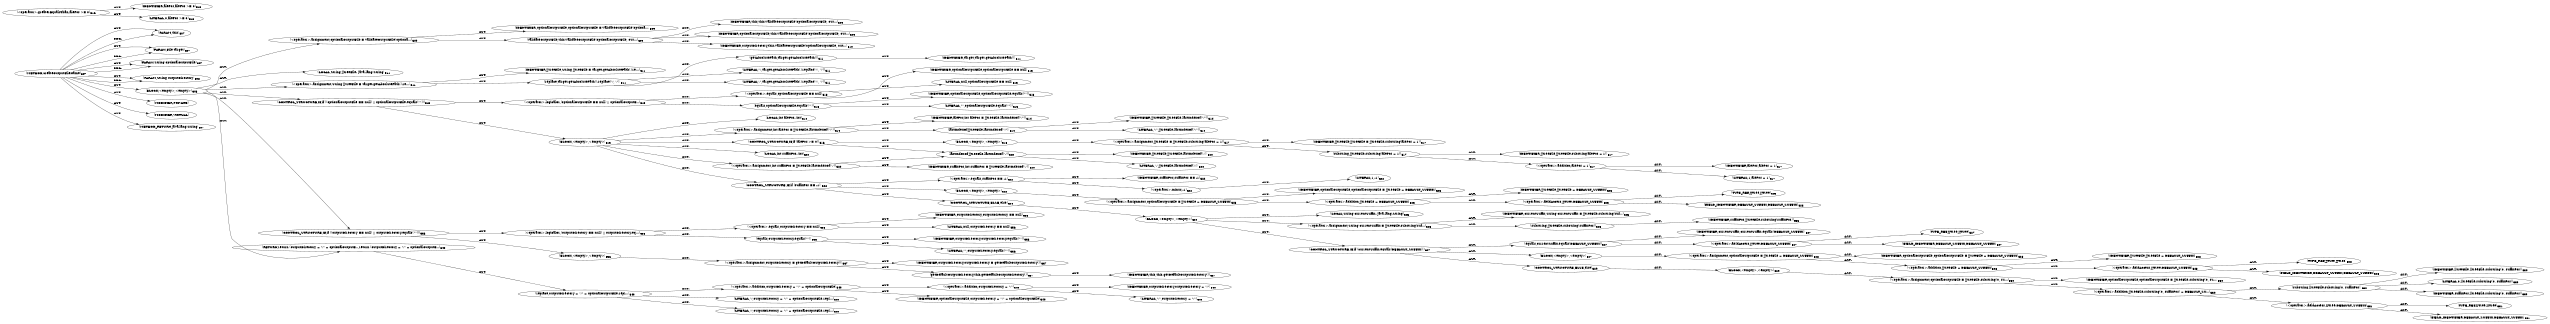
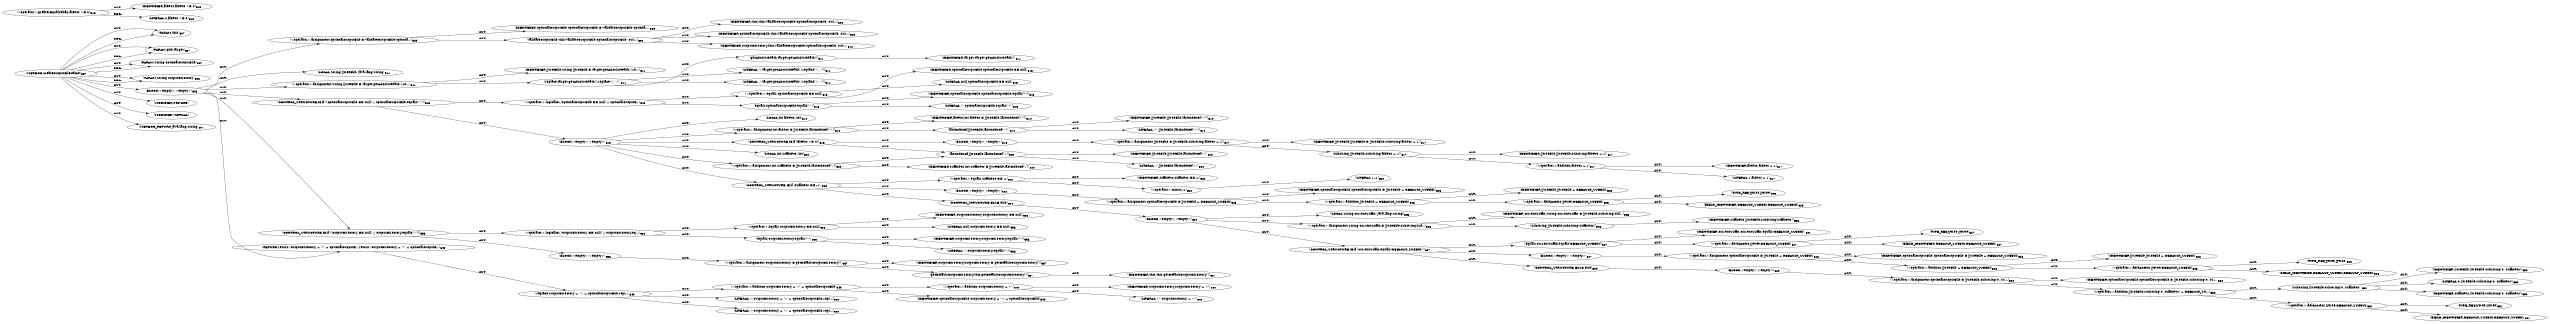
  digraph {
    rankdir=LR
    n1 [label=<(METHOD,createOutputFileName)<SUB>307</SUB>>]
    n2 [label=<(PARAM,this)<SUB>307</SUB>>]
    n3 [label=<(PARAM,File target)<SUB>307</SUB>>]
    n4 [label=<(PARAM,String optionalOutputFile)<SUB>307</SUB>>]
    n5 [label=<(PARAM,String outputDirectory)<SUB>308</SUB>>]
    n6 [label=<(BLOCK,&lt;empty&gt;,&lt;empty&gt;)<SUB>308</SUB>>]
    n7 [label=<(MODIFIER,PRIVATE)>]
    n8 [label=<(MODIFIER,VIRTUAL)>]
    n9 [label=<(METHOD_RETURN,java.lang.String)<SUB>307</SUB>>]
    n10 [label=<(&lt;operator&gt;.assignment,optionalOutputFile = validateOutputFile(optiona...)<SUB>309</SUB>>]
    n11 [label=<(LOCAL,String jjtreeFile: java.lang.String)<SUB>311</SUB>>]
    n12 [label=<(&lt;operator&gt;.assignment,String jjtreeFile = target.getAbsolutePath().re...)<SUB>311</SUB>>]
    n13 [label=<(CONTROL_STRUCTURE,IF,if ((optionalOutputFile == null) || optionalOutputFile.equals(&quot;&quot;)))<SUB>313</SUB>>]
    n14 [label=<(CONTROL_STRUCTURE,IF,if ((outputDirectory == null) || outputDirectory.equals(&quot;&quot;)))<SUB>336</SUB>>]
    n15 [label=<(RETURN,return (outputDirectory + &quot;/&quot; + optionalOutputF...,return (outputDirectory + &quot;/&quot; + optionalOutputF...)<SUB>340</SUB>>]
    n16 [label=<(IDENTIFIER,optionalOutputFile,optionalOutputFile = validateOutputFile(optiona...)<SUB>309</SUB>>]
    n17 [label=<(validateOutputFile,this.validateOutputFile(optionalOutputFile, out...)<SUB>309</SUB>>]
    n18 [label=<(IDENTIFIER,jjtreeFile,String jjtreeFile = target.getAbsolutePath().re...)<SUB>311</SUB>>]
    n19 [label=<(replace,target.getAbsolutePath().replace('\\', '/'))<SUB>311</SUB>>]
    n20 [label=<(&lt;operator&gt;.logicalOr,(optionalOutputFile == null) || optionalOutputF...)<SUB>313</SUB>>]
    n21 [label=<(BLOCK,&lt;empty&gt;,&lt;empty&gt;)<SUB>313</SUB>>]
    n22 [label=<(&lt;operator&gt;.logicalOr,(outputDirectory == null) || outputDirectory.eq...)<SUB>336</SUB>>]
    n23 [label=<(BLOCK,&lt;empty&gt;,&lt;empty&gt;)<SUB>336</SUB>>]
    n24 [label=<(replace,outputDirectory + &quot;/&quot; + optionalOutputFile.repl...)<SUB>340</SUB>>]
    n25 [label=<(IDENTIFIER,this,this.validateOutputFile(optionalOutputFile, out...)<SUB>309</SUB>>]
    n26 [label=<(IDENTIFIER,optionalOutputFile,this.validateOutputFile(optionalOutputFile, out...)<SUB>309</SUB>>]
    n27 [label=<(IDENTIFIER,outputDirectory,this.validateOutputFile(optionalOutputFile, out...)<SUB>310</SUB>>]
    n28 [label=<(getAbsolutePath,target.getAbsolutePath())<SUB>311</SUB>>]
    n29 [label=<(LITERAL,'\\',target.getAbsolutePath().replace('\\', '/'))<SUB>311</SUB>>]
    n30 [label=<(LITERAL,'/',target.getAbsolutePath().replace('\\', '/'))<SUB>311</SUB>>]
    n31 [label=<(IDENTIFIER,target,target.getAbsolutePath())<SUB>311</SUB>>]
    n32 [label=<(&lt;operator&gt;.equals,optionalOutputFile == null)<SUB>313</SUB>>]
    n33 [label=<(equals,optionalOutputFile.equals(&quot;&quot;))<SUB>313</SUB>>]
    n34 [label=<(LOCAL,int filePos: int)<SUB>314</SUB>>]
    n35 [label=<(&lt;operator&gt;.assignment,int filePos = jjtreeFile.lastIndexOf(&quot;/&quot;))<SUB>314</SUB>>]
    n36 [label=<(CONTROL_STRUCTURE,IF,if (filePos &gt;= 0))<SUB>316</SUB>>]
    n37 [label=<(LOCAL,int suffixPos: int)<SUB>320</SUB>>]
    n38 [label=<(&lt;operator&gt;.assignment,int suffixPos = jjtreeFile.lastIndexOf('.'))<SUB>320</SUB>>]
    n39 [label=<(CONTROL_STRUCTURE,IF,if (suffixPos == -1))<SUB>322</SUB>>]
    n40 [label=<(IDENTIFIER,optionalOutputFile,optionalOutputFile == null)<SUB>313</SUB>>]
    n41 [label=<(LITERAL,null,optionalOutputFile == null)<SUB>313</SUB>>]
    n42 [label=<(IDENTIFIER,optionalOutputFile,optionalOutputFile.equals(&quot;&quot;))<SUB>313</SUB>>]
    n43 [label=<(LITERAL,&quot;&quot;,optionalOutputFile.equals(&quot;&quot;))<SUB>313</SUB>>]
    n44 [label=<(IDENTIFIER,filePos,int filePos = jjtreeFile.lastIndexOf(&quot;/&quot;))<SUB>314</SUB>>]
    n45 [label=<(lastIndexOf,jjtreeFile.lastIndexOf(&quot;/&quot;))<SUB>314</SUB>>]
    n46 [label=<(BLOCK,&lt;empty&gt;,&lt;empty&gt;)<SUB>316</SUB>>]
    n47 [label=<(lastIndexOf,jjtreeFile.lastIndexOf('.'))<SUB>320</SUB>>]
    n48 [label=<(IDENTIFIER,suffixPos,int suffixPos = jjtreeFile.lastIndexOf('.'))<SUB>320</SUB>>]
    n49 [label=<(&lt;operator&gt;.equals,suffixPos == -1)<SUB>322</SUB>>]
    n50 [label=<(BLOCK,&lt;empty&gt;,&lt;empty&gt;)<SUB>322</SUB>>]
    n51 [label=<(CONTROL_STRUCTURE,ELSE,else)<SUB>324</SUB>>]
    n52 [label=<(IDENTIFIER,jjtreeFile,jjtreeFile.lastIndexOf(&quot;/&quot;))<SUB>314</SUB>>]
    n53 [label=<(LITERAL,&quot;/&quot;,jjtreeFile.lastIndexOf(&quot;/&quot;))<SUB>314</SUB>>]
    n54 [label=<(&lt;operator&gt;.greaterEqualsThan,filePos &gt;= 0)<SUB>316</SUB>>]
    n55 [label=<(IDENTIFIER,filePos,filePos &gt;= 0)<SUB>316</SUB>>]
    n56 [label=<(LITERAL,0,filePos &gt;= 0)<SUB>316</SUB>>]
    n57 [label=<(&lt;operator&gt;.assignment,jjtreeFile = jjtreeFile.substring(filePos + 1))<SUB>317</SUB>>]
    n58 [label=<(IDENTIFIER,jjtreeFile,jjtreeFile = jjtreeFile.substring(filePos + 1))<SUB>317</SUB>>]
    n59 [label=<(substring,jjtreeFile.substring(filePos + 1))<SUB>317</SUB>>]
    n60 [label=<(IDENTIFIER,jjtreeFile,jjtreeFile.substring(filePos + 1))<SUB>317</SUB>>]
    n61 [label=<(&lt;operator&gt;.addition,filePos + 1)<SUB>317</SUB>>]
    n62 [label=<(IDENTIFIER,filePos,filePos + 1)<SUB>317</SUB>>]
    n63 [label=<(LITERAL,1,filePos + 1)<SUB>317</SUB>>]
    n64 [label=<(IDENTIFIER,jjtreeFile,jjtreeFile.lastIndexOf('.'))<SUB>320</SUB>>]
    n65 [label=<(LITERAL,'.',jjtreeFile.lastIndexOf('.'))<SUB>320</SUB>>]
    n66 [label=<(IDENTIFIER,suffixPos,suffixPos == -1)<SUB>322</SUB>>]
    n67 [label=<(&lt;operator&gt;.minus,-1)<SUB>322</SUB>>]
    n68 [label=<(&lt;operator&gt;.assignment,optionalOutputFile = jjtreeFile + DEFAULT_SUFFIX)<SUB>323</SUB>>]
    n69 [label=<(BLOCK,&lt;empty&gt;,&lt;empty&gt;)<SUB>324</SUB>>]
    n70 [label=<(LITERAL,1,-1)<SUB>322</SUB>>]
    n71 [label=<(IDENTIFIER,optionalOutputFile,optionalOutputFile = jjtreeFile + DEFAULT_SUFFIX)<SUB>323</SUB>>]
    n72 [label=<(&lt;operator&gt;.addition,jjtreeFile + DEFAULT_SUFFIX)<SUB>323</SUB>>]
    n73 [label=<(IDENTIFIER,jjtreeFile,jjtreeFile + DEFAULT_SUFFIX)<SUB>323</SUB>>]
    n74 [label=<(&lt;operator&gt;.fieldAccess,JJTree.DEFAULT_SUFFIX)<SUB>323</SUB>>]
    n75 [label=<(TYPE_REF,JJTree,JJTree)<SUB>323</SUB>>]
    n76 [label=<(FIELD_IDENTIFIER,DEFAULT_SUFFIX,DEFAULT_SUFFIX)<SUB>323</SUB>>]
    n77 [label=<(LOCAL,String currentSuffix: java.lang.String)<SUB>325</SUB>>]
    n78 [label=<(&lt;operator&gt;.assignment,String currentSuffix = jjtreeFile.substring(suf...)<SUB>325</SUB>>]
    n79 [label=<(CONTROL_STRUCTURE,IF,if (currentSuffix.equals(DEFAULT_SUFFIX)))<SUB>327</SUB>>]
    n80 [label=<(IDENTIFIER,currentSuffix,String currentSuffix = jjtreeFile.substring(suf...)<SUB>325</SUB>>]
    n81 [label=<(substring,jjtreeFile.substring(suffixPos))<SUB>325</SUB>>]
    n82 [label=<(equals,currentSuffix.equals(DEFAULT_SUFFIX))<SUB>327</SUB>>]
    n83 [label=<(BLOCK,&lt;empty&gt;,&lt;empty&gt;)<SUB>327</SUB>>]
    n84 [label=<(CONTROL_STRUCTURE,ELSE,else)<SUB>329</SUB>>]
    n85 [label=<(IDENTIFIER,suffixPos,jjtreeFile.substring(suffixPos))<SUB>355</SUB>>]
    n86 [label=<(IDENTIFIER,currentSuffix,currentSuffix.equals(DEFAULT_SUFFIX))<SUB>327</SUB>>]
    n87 [label=<(&lt;operator&gt;.fieldAccess,JJTree.DEFAULT_SUFFIX)<SUB>327</SUB>>]
    n88 [label=<(&lt;operator&gt;.assignment,optionalOutputFile = jjtreeFile + DEFAULT_SUFFIX)<SUB>328</SUB>>]
    n89 [label=<(BLOCK,&lt;empty&gt;,&lt;empty&gt;)<SUB>329</SUB>>]
    n90 [label=<(TYPE_REF,JJTree,JJTree)<SUB>327</SUB>>]
    n91 [label=<(FIELD_IDENTIFIER,DEFAULT_SUFFIX,DEFAULT_SUFFIX)<SUB>327</SUB>>]
    n92 [label=<(IDENTIFIER,optionalOutputFile,optionalOutputFile = jjtreeFile + DEFAULT_SUFFIX)<SUB>328</SUB>>]
    n93 [label=<(&lt;operator&gt;.addition,jjtreeFile + DEFAULT_SUFFIX)<SUB>328</SUB>>]
    n94 [label=<(IDENTIFIER,jjtreeFile,jjtreeFile + DEFAULT_SUFFIX)<SUB>328</SUB>>]
    n95 [label=<(&lt;operator&gt;.fieldAccess,JJTree.DEFAULT_SUFFIX)<SUB>328</SUB>>]
    n96 [label=<(TYPE_REF,JJTree,JJTree)<SUB>328</SUB>>]
    n97 [label=<(FIELD_IDENTIFIER,DEFAULT_SUFFIX,DEFAULT_SUFFIX)<SUB>328</SUB>>]
    n98 [label=<(&lt;operator&gt;.assignment,optionalOutputFile = jjtreeFile.substring(0, su...)<SUB>330</SUB>>]
    n99 [label=<(IDENTIFIER,optionalOutputFile,optionalOutputFile = jjtreeFile.substring(0, su...)<SUB>330</SUB>>]
    n100 [label=<(&lt;operator&gt;.addition,jjtreeFile.substring(0, suffixPos) + DEFAULT_SU...)<SUB>330</SUB>>]
    n101 [label=<(substring,jjtreeFile.substring(0, suffixPos))<SUB>330</SUB>>]
    n102 [label=<(&lt;operator&gt;.fieldAccess,JJTree.DEFAULT_SUFFIX)<SUB>331</SUB>>]
    n103 [label=<(IDENTIFIER,jjtreeFile,jjtreeFile.substring(0, suffixPos))<SUB>330</SUB>>]
    n104 [label=<(LITERAL,0,jjtreeFile.substring(0, suffixPos))<SUB>330</SUB>>]
    n105 [label=<(IDENTIFIER,suffixPos,jjtreeFile.substring(0, suffixPos))<SUB>330</SUB>>]
    n106 [label=<(TYPE_REF,JJTree,JJTree)<SUB>331</SUB>>]
    n107 [label=<(FIELD_IDENTIFIER,DEFAULT_SUFFIX,DEFAULT_SUFFIX)<SUB>331</SUB>>]
    n108 [label=<(&lt;operator&gt;.equals,outputDirectory == null)<SUB>336</SUB>>]
    n109 [label=<(equals,outputDirectory.equals(&quot;&quot;))<SUB>336</SUB>>]
    n110 [label=<(&lt;operator&gt;.assignment,outputDirectory = getDefaultOutputDirectory())<SUB>337</SUB>>]
    n111 [label=<(IDENTIFIER,outputDirectory,outputDirectory == null)<SUB>336</SUB>>]
    n112 [label=<(LITERAL,null,outputDirectory == null)<SUB>356</SUB>>]
    n113 [label=<(IDENTIFIER,outputDirectory,outputDirectory.equals(&quot;&quot;))<SUB>336</SUB>>]
    n114 [label=<(LITERAL,&quot;&quot;,outputDirectory.equals(&quot;&quot;))<SUB>336</SUB>>]
    n115 [label=<(IDENTIFIER,outputDirectory,outputDirectory = getDefaultOutputDirectory())<SUB>337</SUB>>]
    n116 [label=<(getDefaultOutputDirectory,this.getDefaultOutputDirectory())<SUB>337</SUB>>]
    n117 [label=<(IDENTIFIER,this,this.getDefaultOutputDirectory())<SUB>337</SUB>>]
    n118 [label=<(&lt;operator&gt;.addition,outputDirectory + &quot;/&quot; + optionalOutputFile)<SUB>340</SUB>>]
    n119 [label=<(LITERAL,'\\',outputDirectory + &quot;/&quot; + optionalOutputFile.repl...)<SUB>340</SUB>>]
    n120 [label=<(LITERAL,'/',outputDirectory + &quot;/&quot; + optionalOutputFile.repl...)<SUB>340</SUB>>]
    n121 [label=<(&lt;operator&gt;.addition,outputDirectory + &quot;/&quot;)<SUB>340</SUB>>]
    n122 [label=<(IDENTIFIER,optionalOutputFile,outputDirectory + &quot;/&quot; + optionalOutputFile)<SUB>340</SUB>>]
    n123 [label=<(IDENTIFIER,outputDirectory,outputDirectory + &quot;/&quot;)<SUB>340</SUB>>]
    n124 [label=<(LITERAL,&quot;/&quot;,outputDirectory + &quot;/&quot;)<SUB>340</SUB>>]
    n1 -> n2 [label="AST: "]
    n1 -> n2 [label="DDG: "]
    n1 -> n3 [label="AST: "]
    n1 -> n3 [label="DDG: "]
    n1 -> n4 [label="AST: "]
    n1 -> n4 [label="DDG: "]
    n1 -> n5 [label="AST: "]
    n1 -> n5 [label="DDG: "]
    n1 -> n6 [label="AST: "]
    n1 -> n7 [label="AST: "]
    n1 -> n8 [label="AST: "]
    n1 -> n9 [label="AST: "]
    n6 -> n10 [label="AST: "]
    n6 -> n11 [label="AST: "]
    n6 -> n12 [label="AST: "]
    n6 -> n13 [label="AST: "]
    n6 -> n14 [label="AST: "]
    n6 -> n15 [label="AST: "]
    n10 -> n16 [label="AST: "]
    n10 -> n17 [label="AST: "]
    n12 -> n18 [label="AST: "]
    n12 -> n19 [label="AST: "]
    n13 -> n20 [label="AST: "]
    n13 -> n21 [label="AST: "]
    n14 -> n22 [label="AST: "]
    n14 -> n23 [label="AST: "]
    n15 -> n24 [label="AST: "]
    n17 -> n25 [label="AST: "]
    n17 -> n26 [label="AST: "]
    n17 -> n27 [label="AST: "]
    n19 -> n28 [label="AST: "]
    n19 -> n29 [label="AST: "]
    n19 -> n30 [label="AST: "]
    n20 -> n32 [label="AST: "]
    n20 -> n33 [label="AST: "]
    n21 -> n34 [label="AST: "]
    n21 -> n35 [label="AST: "]
    n21 -> n36 [label="AST: "]
    n21 -> n37 [label="AST: "]
    n21 -> n38 [label="AST: "]
    n21 -> n39 [label="AST: "]
    n22 -> n108 [label="AST: "]
    n22 -> n109 [label="AST: "]
    n23 -> n110 [label="AST: "]
    n24 -> n118 [label="AST: "]
    n24 -> n119 [label="AST: "]
    n24 -> n120 [label="AST: "]
    n28 -> n31 [label="AST: "]
    n32 -> n40 [label="AST: "]
    n32 -> n41 [label="AST: "]
    n33 -> n42 [label="AST: "]
    n33 -> n43 [label="AST: "]
    n35 -> n44 [label="AST: "]
    n35 -> n45 [label="AST: "]
    n36 -> n46 [label="AST: "]
    n36 -> n47 [label="AST: "]
    n38 -> n47 [label="AST: "]
    n38 -> n48 [label="AST: "]
    n39 -> n49 [label="AST: "]
    n39 -> n50 [label="AST: "]
    n39 -> n51 [label="AST: "]
    n45 -> n52 [label="AST: "]
    n45 -> n53 [label="AST: "]
    n46 -> n57 [label="AST: "]
    n47 -> n64 [label="AST: "]
    n47 -> n65 [label="AST: "]
    n49 -> n66 [label="AST: "]
    n49 -> n67 [label="AST: "]
    n50 -> n68 [label="AST: "]
    n51 -> n69 [label="AST: "]
    n54 -> n55 [label="AST: "]
-   n54 -> n56 [label="AST: "]
+   n54 -> n56 [label="DDG: "]
    n57 -> n58 [label="AST: "]
    n57 -> n59 [label="AST: "]
    n59 -> n60 [label="AST: "]
    n59 -> n61 [label="AST: "]
    n61 -> n62 [label="AST: "]
    n61 -> n63 [label="AST: "]
    n67 -> n70 [label="AST: "]
    n68 -> n71 [label="AST: "]
    n68 -> n72 [label="AST: "]
    n69 -> n77 [label="AST: "]
    n69 -> n78 [label="AST: "]
    n69 -> n79 [label="AST: "]
    n72 -> n73 [label="AST: "]
    n72 -> n74 [label="AST: "]
    n74 -> n75 [label="AST: "]
    n74 -> n76 [label="AST: "]
    n78 -> n80 [label="AST: "]
    n78 -> n81 [label="AST: "]
    n79 -> n82 [label="AST: "]
    n79 -> n83 [label="AST: "]
    n79 -> n84 [label="AST: "]
    n81 -> n85 [label="AST: "]
    n82 -> n86 [label="AST: "]
    n82 -> n87 [label="AST: "]
    n83 -> n88 [label="AST: "]
    n84 -> n89 [label="AST: "]
    n87 -> n90 [label="AST: "]
    n87 -> n91 [label="AST: "]
    n88 -> n92 [label="AST: "]
    n88 -> n93 [label="AST: "]
    n89 -> n98 [label="AST: "]
    n93 -> n94 [label="AST: "]
    n93 -> n95 [label="AST: "]
    n95 -> n96 [label="AST: "]
    n95 -> n97 [label="AST: "]
    n98 -> n99 [label="AST: "]
    n98 -> n100 [label="AST: "]
    n100 -> n101 [label="AST: "]
    n100 -> n102 [label="AST: "]
    n101 -> n103 [label="AST: "]
    n101 -> n104 [label="AST: "]
    n101 -> n105 [label="AST: "]
    n102 -> n106 [label="AST: "]
    n102 -> n107 [label="AST: "]
    n108 -> n111 [label="AST: "]
    n108 -> n112 [label="AST: "]
    n109 -> n113 [label="AST: "]
    n109 -> n114 [label="AST: "]
    n110 -> n115 [label="AST: "]
    n110 -> n116 [label="AST: "]
    n116 -> n117 [label="AST: "]
    n118 -> n121 [label="AST: "]
    n118 -> n122 [label="AST: "]
    n121 -> n123 [label="AST: "]
    n121 -> n124 [label="AST: "]
  }
